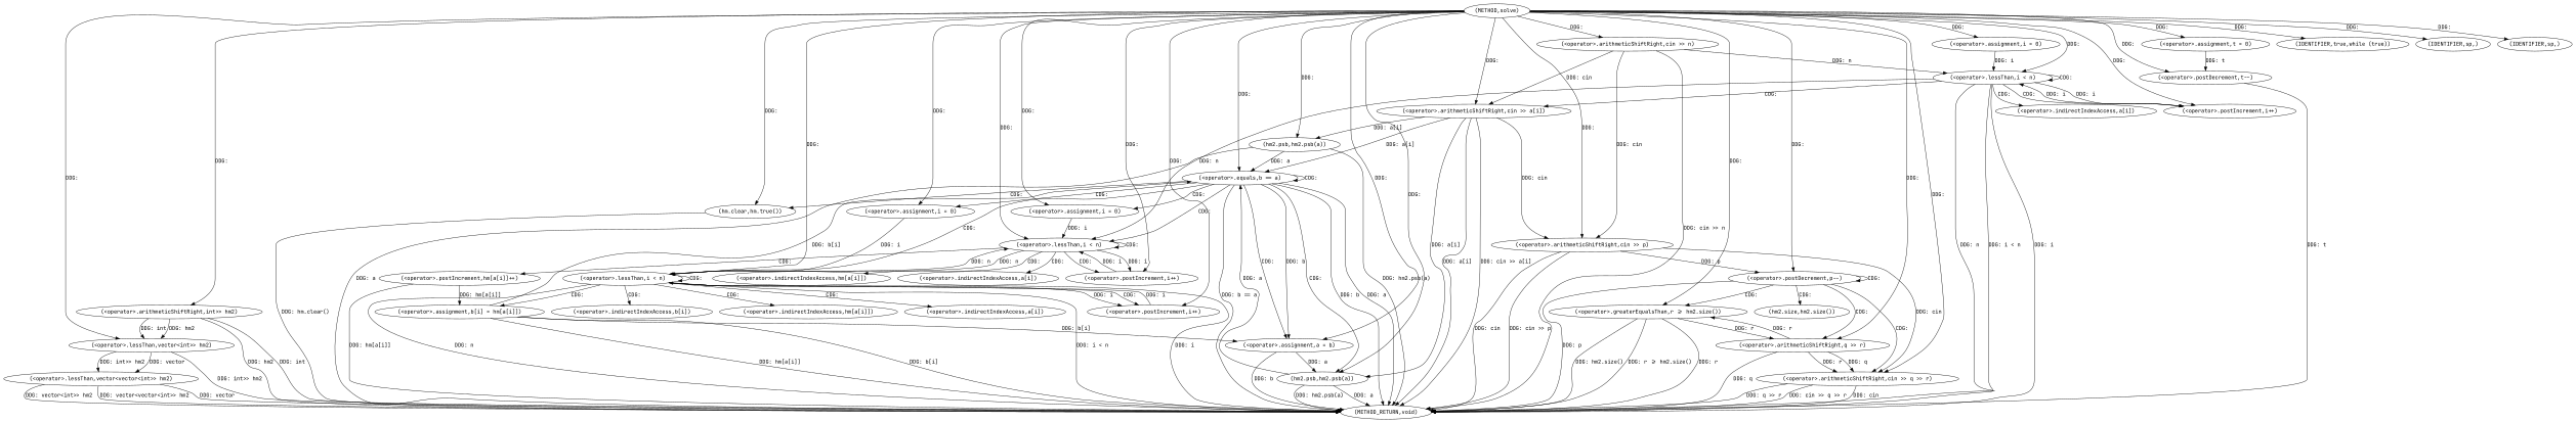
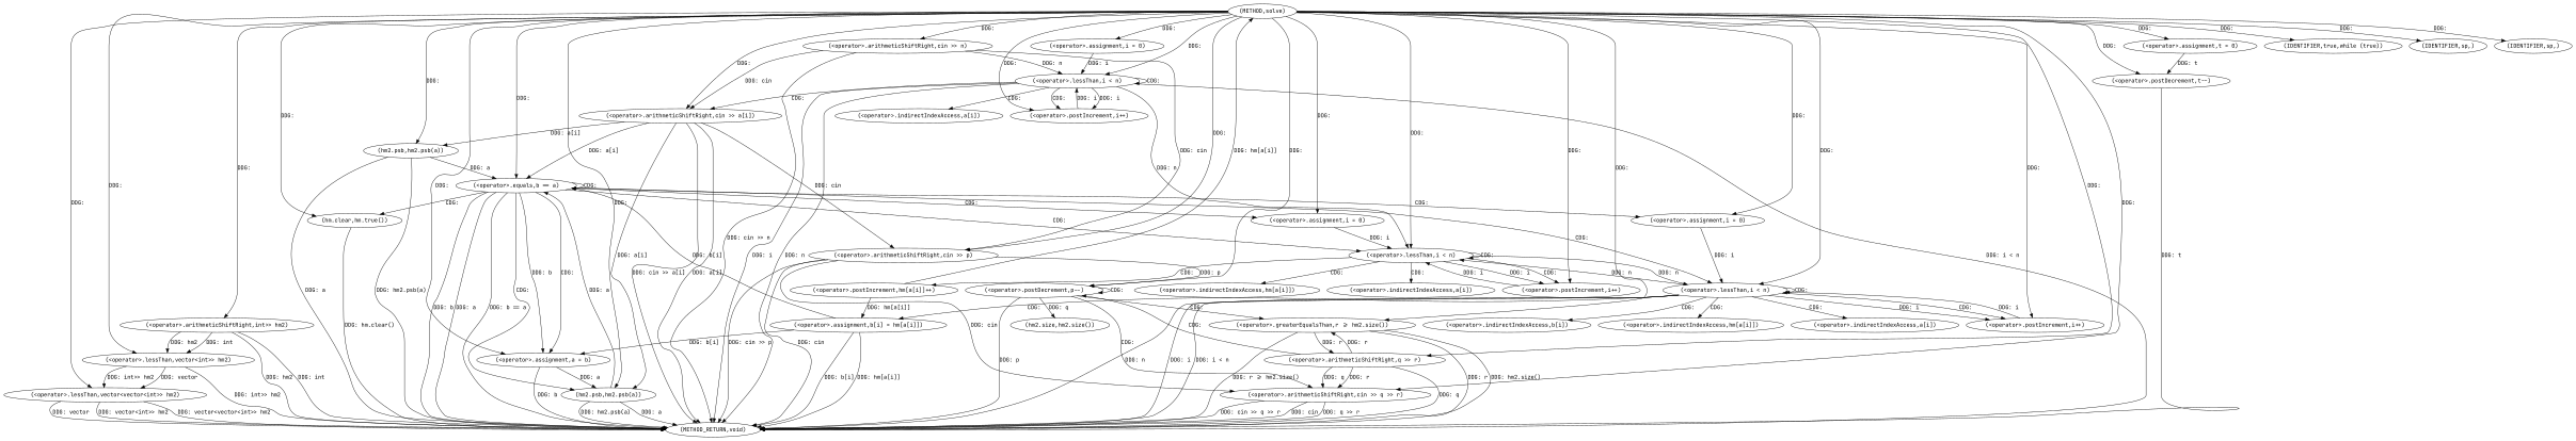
  digraph {
    fontname="JetBrains Mono"
    node [fontname="JetBrains Mono"]
    edge [fontname="JetBrains Mono"]
    n1 [label="(METHOD,solve)"]
    n2 [label="(<operator>.arithmeticShiftRight,cin >> n)"]
    n3 [label="(<operator>.lessThan,vector<vector<int>> hm2)"]
    n4 [label="(<operator>.assignment,t = 0)"]
    n5 [label="(hm2.psb,hm2.psb(a))"]
    n6 [label="(<operator>.postDecrement,t--)"]
    n7 [label="(<operator>.arithmeticShiftRight,cin >> p)"]
    n8 [label="(<operator>.assignment,i = 0)"]
    n9 [label="(<operator>.lessThan,i < n)"]
    n10 [label="(<operator>.postIncrement,i++)"]
    n11 [label="(<operator>.arithmeticShiftRight,cin >> a[i])"]
    n12 [label="(IDENTIFIER,true,while (true))"]
    n13 [label="(<operator>.postDecrement,p--)"]
    n14 [label="(<operator>.lessThan,vector<int>> hm2)"]
    n15 [label="(hm.clear,hm.true())"]
    n16 [label="(<operator>.arithmeticShiftRight,cin >> q >> r)"]
    n17 [label="(<operator>.arithmeticShiftRight,int>> hm2)"]
    n18 [label="(<operator>.assignment,i = 0)"]
    n19 [label="(<operator>.lessThan,i < n)"]
    n20 [label="(<operator>.postIncrement,i++)"]
    n21 [label="(<operator>.assignment,i = 0)"]
    n22 [label="(<operator>.lessThan,i < n)"]
    n23 [label="(<operator>.postIncrement,i++)"]
    n24 [label="(<operator>.equals,b == a)"]
    n25 [label="(<operator>.greaterEqualsThan,r >= hm2.size())"]
    n26 [label="(<operator>.arithmeticShiftRight,q >> r)"]
    n27 [label="(IDENTIFIER,sp,)"]
    n28 [label="(<operator>.assignment,a = b)"]
    n29 [label="(hm2.psb,hm2.psb(a))"]
    n30 [label="(IDENTIFIER,sp,)"]
    n31 [label="(METHOD_RETURN,void)"]
    n32 [label="(<operator>.indirectIndexAccess,a[i])"]
    n33 [label="(hm2.size,hm2.size())"]
    n34 [label="(<operator>.postIncrement,hm[a[i]]++)"]
    n35 [label="(<operator>.indirectIndexAccess,hm[a[i]])"]
    n36 [label="(<operator>.indirectIndexAccess,a[i])"]
    n37 [label="(<operator>.assignment,b[i] = hm[a[i]])"]
    n38 [label="(<operator>.indirectIndexAccess,b[i])"]
    n39 [label="(<operator>.indirectIndexAccess,hm[a[i]])"]
    n40 [label="(<operator>.indirectIndexAccess,a[i])"]
    n1 -> n2 [label="DDG: "]
+   n1 -> n3 [label="DDG: "]
    n1 -> n4 [label="DDG: "]
    n1 -> n5 [label="DDG: "]
    n1 -> n6 [label="DDG: "]
    n1 -> n7 [label="DDG: "]
    n1 -> n8 [label="DDG: "]
    n1 -> n9 [label="DDG: "]
    n1 -> n10 [label="DDG: "]
    n1 -> n11 [label="DDG: "]
    n1 -> n12 [label="DDG: "]
    n1 -> n13 [label="DDG: "]
    n1 -> n14 [label="DDG: "]
    n1 -> n15 [label="DDG: "]
    n1 -> n16 [label="DDG: "]
    n1 -> n17 [label="DDG: "]
    n1 -> n18 [label="DDG: "]
    n1 -> n19 [label="DDG: "]
    n1 -> n20 [label="DDG: "]
    n1 -> n21 [label="DDG: "]
    n1 -> n22 [label="DDG: "]
    n1 -> n23 [label="DDG: "]
    n1 -> n24 [label="DDG: "]
    n1 -> n25 [label="DDG: "]
    n1 -> n26 [label="DDG: "]
    n1 -> n27 [label="DDG: "]
    n1 -> n28 [label="DDG: "]
    n1 -> n29 [label="DDG: "]
    n1 -> n30 [label="DDG: "]
    n2 -> n7 [label="DDG: cin"]
    n2 -> n9 [label="DDG: n"]
    n2 -> n11 [label="DDG: cin"]
    n2 -> n31 [label="DDG: cin >> n"]
    n3 -> n31 [label="DDG: vector"]
    n3 -> n31 [label="DDG: vector<int>> hm2"]
    n3 -> n31 [label="DDG: vector<vector<int>> hm2"]
    n4 -> n6 [label="DDG: t"]
    n5 -> n24 [label="DDG: a"]
    n5 -> n31 [label="DDG: a"]
    n5 -> n31 [label="DDG: hm2.psb(a)"]
    n6 -> n31 [label="DDG: t"]
    n7 -> n13 [label="DDG: p"]
    n7 -> n16 [label="DDG: cin"]
    n7 -> n31 [label="DDG: cin"]
    n7 -> n31 [label="DDG: cin >> p"]
    n8 -> n9 [label="DDG: i"]
    n9 -> n9 [label="CDG: "]
    n9 -> n10 [label="DDG: i"]
    n9 -> n10 [label="CDG: "]
    n9 -> n11 [label="CDG: "]
    n9 -> n19 [label="DDG: n"]
    n9 -> n31 [label="DDG: i"]
    n9 -> n31 [label="DDG: n"]
    n9 -> n31 [label="DDG: i < n"]
    n9 -> n32 [label="CDG: "]
    n10 -> n9 [label="DDG: i"]
    n11 -> n5 [label="DDG: a[i]"]
    n11 -> n7 [label="DDG: cin"]
    n11 -> n24 [label="DDG: a[i]"]
    n11 -> n29 [label="DDG: a[i]"]
    n11 -> n31 [label="DDG: a[i]"]
    n11 -> n31 [label="DDG: cin >> a[i]"]
    n13 -> n13 [label="CDG: "]
    n13 -> n16 [label="CDG: "]
    n13 -> n25 [label="CDG: "]
-   n13 -> n26 [label="CDG: "]
+   n26 -> n13 [label="CDG: "]
    n13 -> n31 [label="DDG: p"]
-   n13 -> n33 [label="CDG: "]
+   n13 -> n33 [label="DDG: q"]
    n14 -> n3 [label="DDG: vector"]
    n14 -> n3 [label="DDG: int>> hm2"]
    n14 -> n31 [label="DDG: int>> hm2"]
    n15 -> n31 [label="DDG: hm.clear()"]
    n16 -> n31 [label="DDG: cin"]
    n16 -> n31 [label="DDG: q >> r"]
    n16 -> n31 [label="DDG: cin >> q >> r"]
    n17 -> n14 [label="DDG: int"]
    n17 -> n14 [label="DDG: hm2"]
    n17 -> n31 [label="DDG: hm2"]
    n17 -> n31 [label="DDG: int"]
    n18 -> n19 [label="DDG: i"]
    n19 -> n19 [label="CDG: "]
    n19 -> n20 [label="DDG: i"]
    n19 -> n20 [label="CDG: "]
    n19 -> n22 [label="DDG: n"]
    n19 -> n34 [label="CDG: "]
    n19 -> n35 [label="CDG: "]
    n19 -> n36 [label="CDG: "]
    n20 -> n19 [label="DDG: i"]
    n21 -> n22 [label="DDG: i"]
    n22 -> n19 [label="DDG: n"]
    n22 -> n22 [label="CDG: "]
    n22 -> n23 [label="DDG: i"]
    n22 -> n23 [label="CDG: "]
    n22 -> n31 [label="DDG: i"]
    n22 -> n31 [label="DDG: n"]
    n22 -> n31 [label="DDG: i < n"]
    n22 -> n37 [label="CDG: "]
    n22 -> n38 [label="CDG: "]
    n22 -> n39 [label="CDG: "]
    n22 -> n40 [label="CDG: "]
    n23 -> n22 [label="DDG: i"]
    n24 -> n15 [label="CDG: "]
    n24 -> n18 [label="CDG: "]
    n24 -> n19 [label="CDG: "]
    n24 -> n21 [label="CDG: "]
    n24 -> n22 [label="CDG: "]
    n24 -> n24 [label="CDG: "]
    n24 -> n28 [label="DDG: b"]
    n24 -> n28 [label="CDG: "]
    n24 -> n29 [label="CDG: "]
    n24 -> n31 [label="DDG: b"]
    n24 -> n31 [label="DDG: a"]
    n24 -> n31 [label="DDG: b == a"]
    n25 -> n26 [label="DDG: r"]
    n25 -> n31 [label="DDG: r"]
    n25 -> n31 [label="DDG: hm2.size()"]
    n25 -> n31 [label="DDG: r >= hm2.size()"]
    n26 -> n16 [label="DDG: r"]
    n26 -> n16 [label="DDG: q"]
    n26 -> n25 [label="DDG: r"]
    n26 -> n31 [label="DDG: q"]
    n28 -> n29 [label="DDG: a"]
    n28 -> n31 [label="DDG: b"]
    n29 -> n24 [label="DDG: a"]
    n29 -> n31 [label="DDG: a"]
    n29 -> n31 [label="DDG: hm2.psb(a)"]
-   n34 -> n31 [label="DDG: hm[a[i]]"]
+   n34 -> n1 [label="DDG: hm[a[i]]"]
    n34 -> n37 [label="DDG: hm[a[i]]"]
    n37 -> n24 [label="DDG: b[i]"]
    n37 -> n28 [label="DDG: b[i]"]
    n37 -> n31 [label="DDG: b[i]"]
    n37 -> n31 [label="DDG: hm[a[i]]"]
  }
